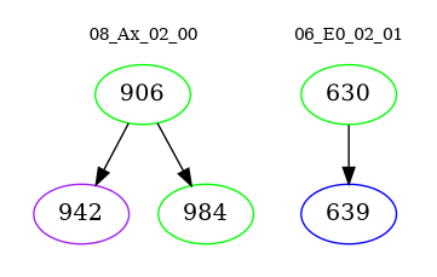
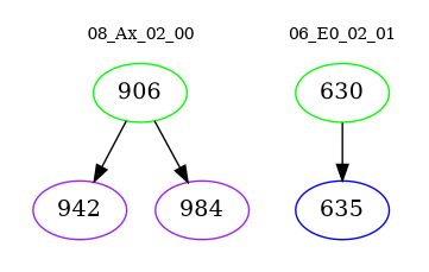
  digraph {
    node [color=green]
    edge [color=black]
    n1 [label=906]
    n2 [color=purple label=942]
-   n3 [label=984]
+   n3 [color=purple label=984]
    n4 [label=630]
-   n5 [color=blue label=639]
+   n5 [color=blue label=635]
    subgraph cluster_1 {
      color=white
      fontsize=10
      label="08_Ax_02_00"
      n1
      n2
      n3
    }
    subgraph cluster_2 {
      color=white
      fontsize=10
      label="06_E0_02_01"
      n4
      n5
    }
    n1 -> n2
    n1 -> n3
    n4 -> n5
  }
